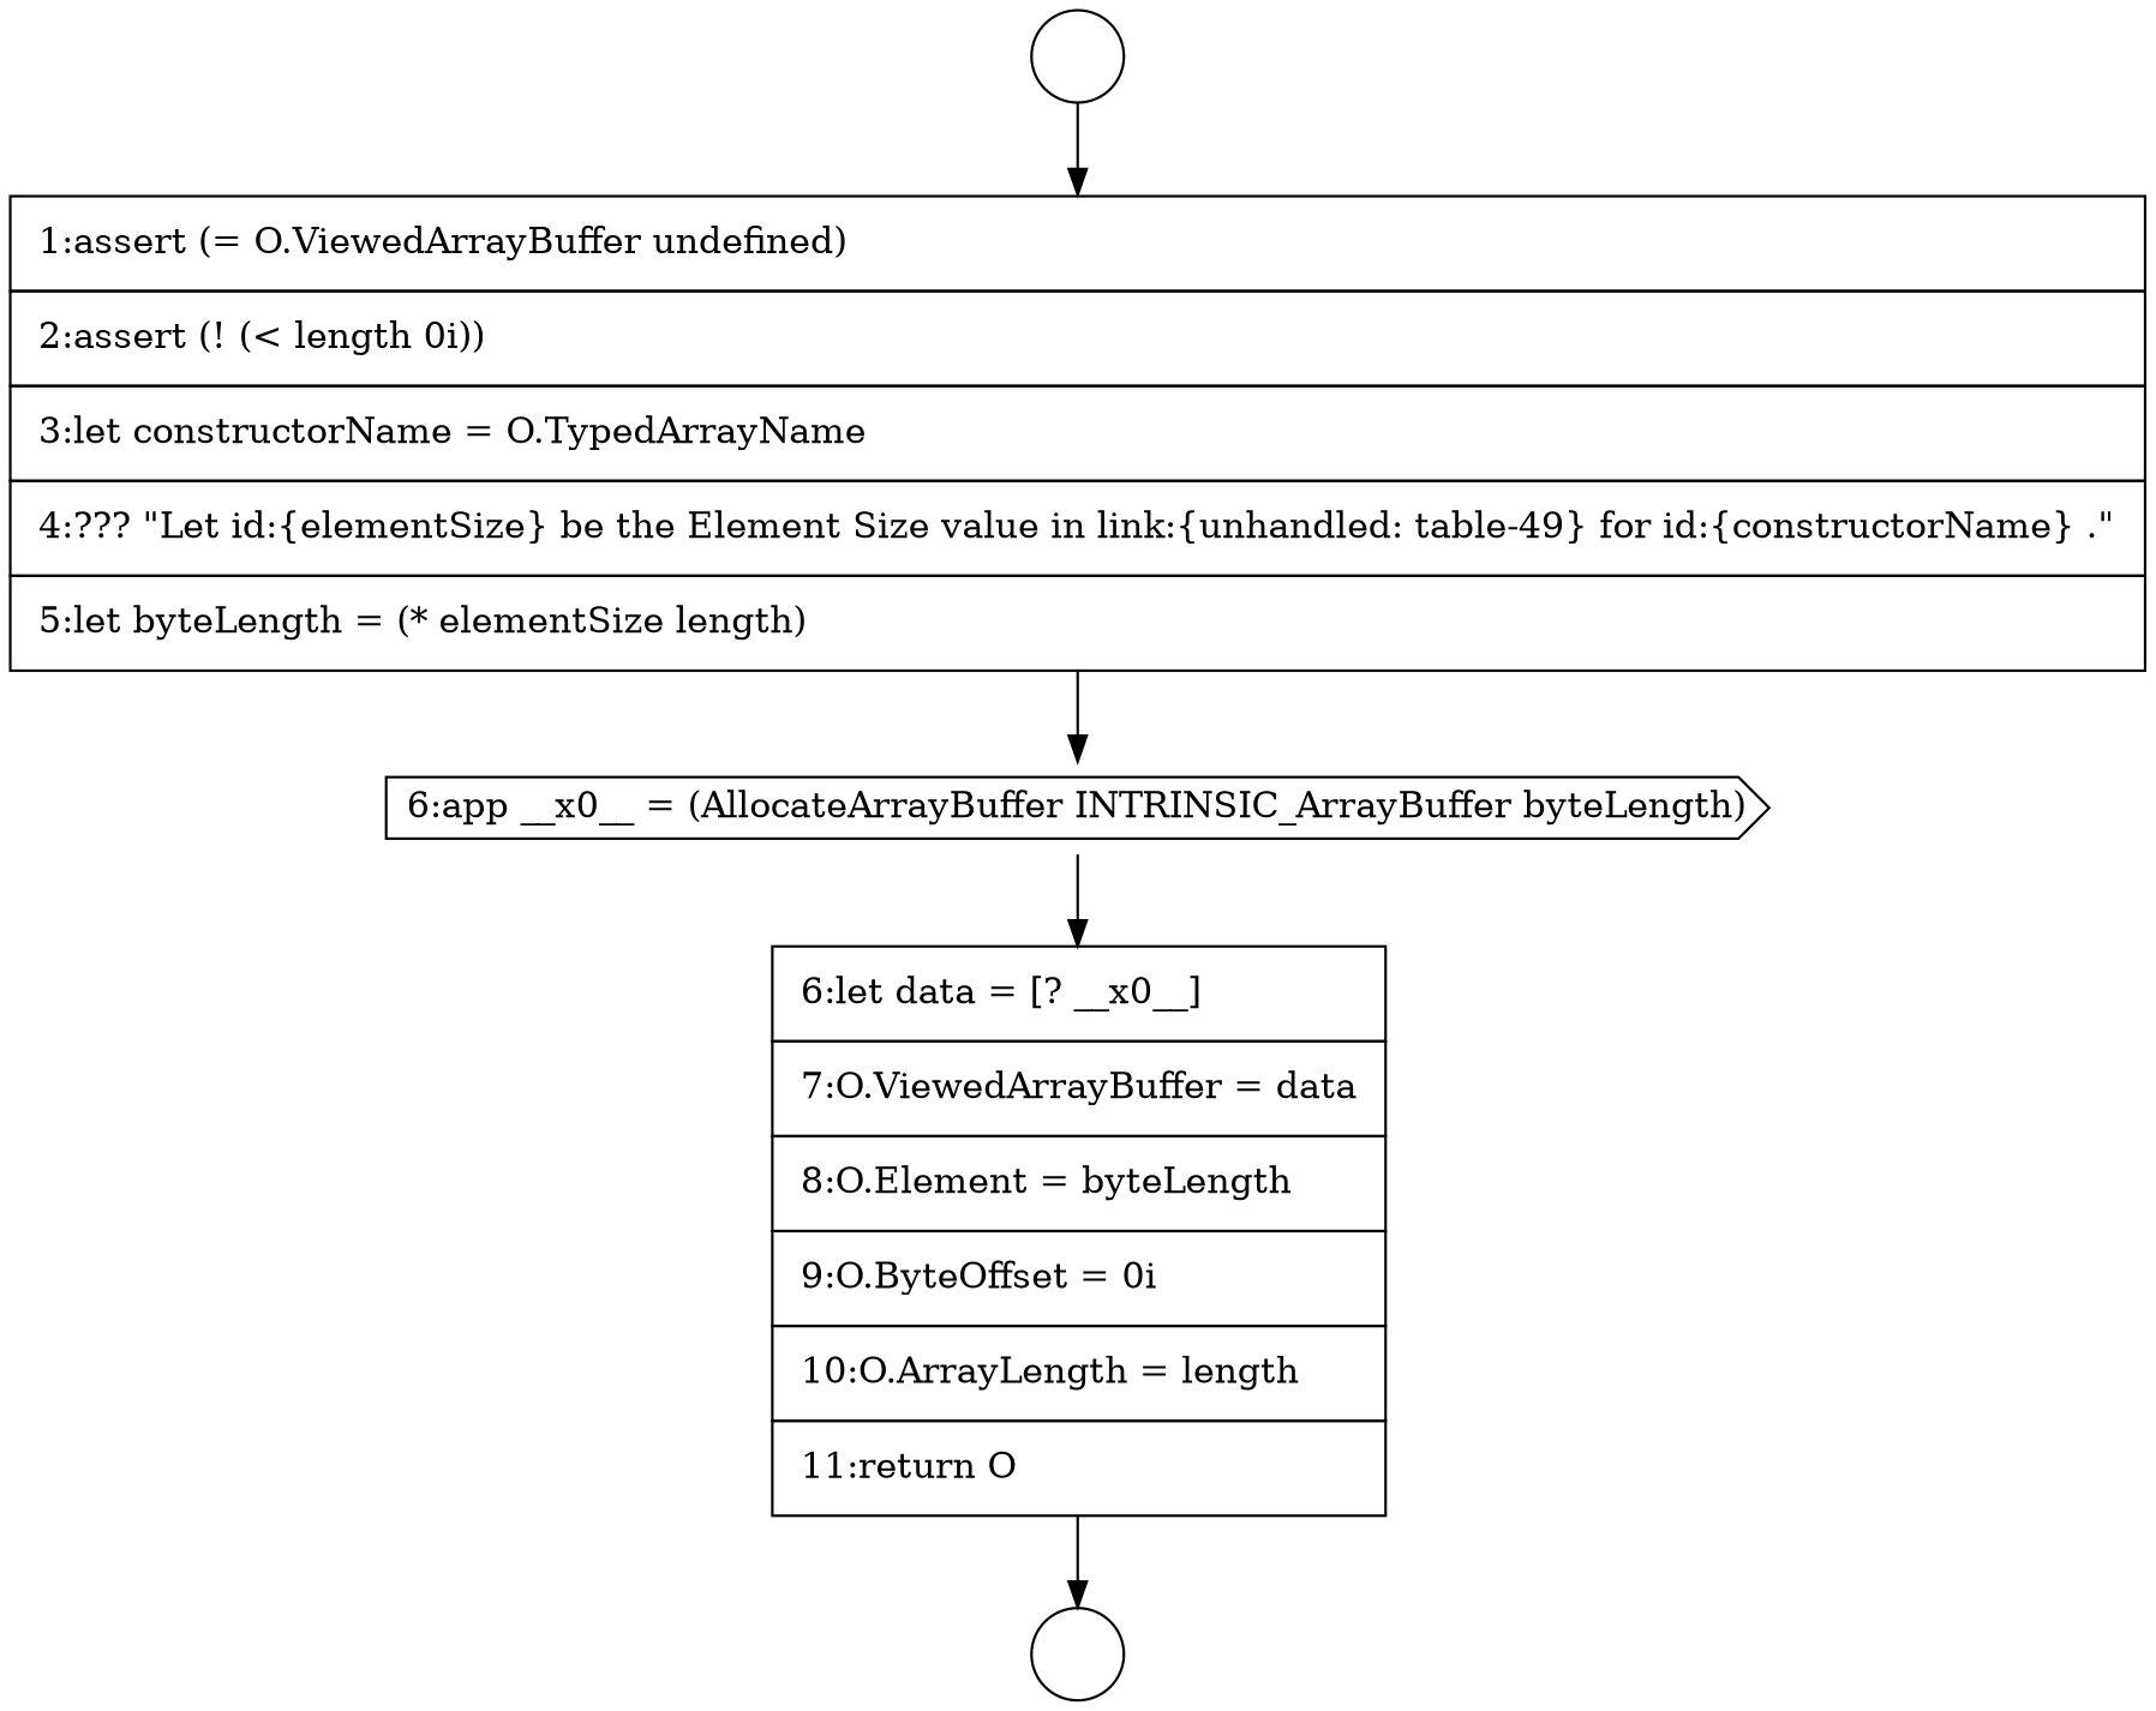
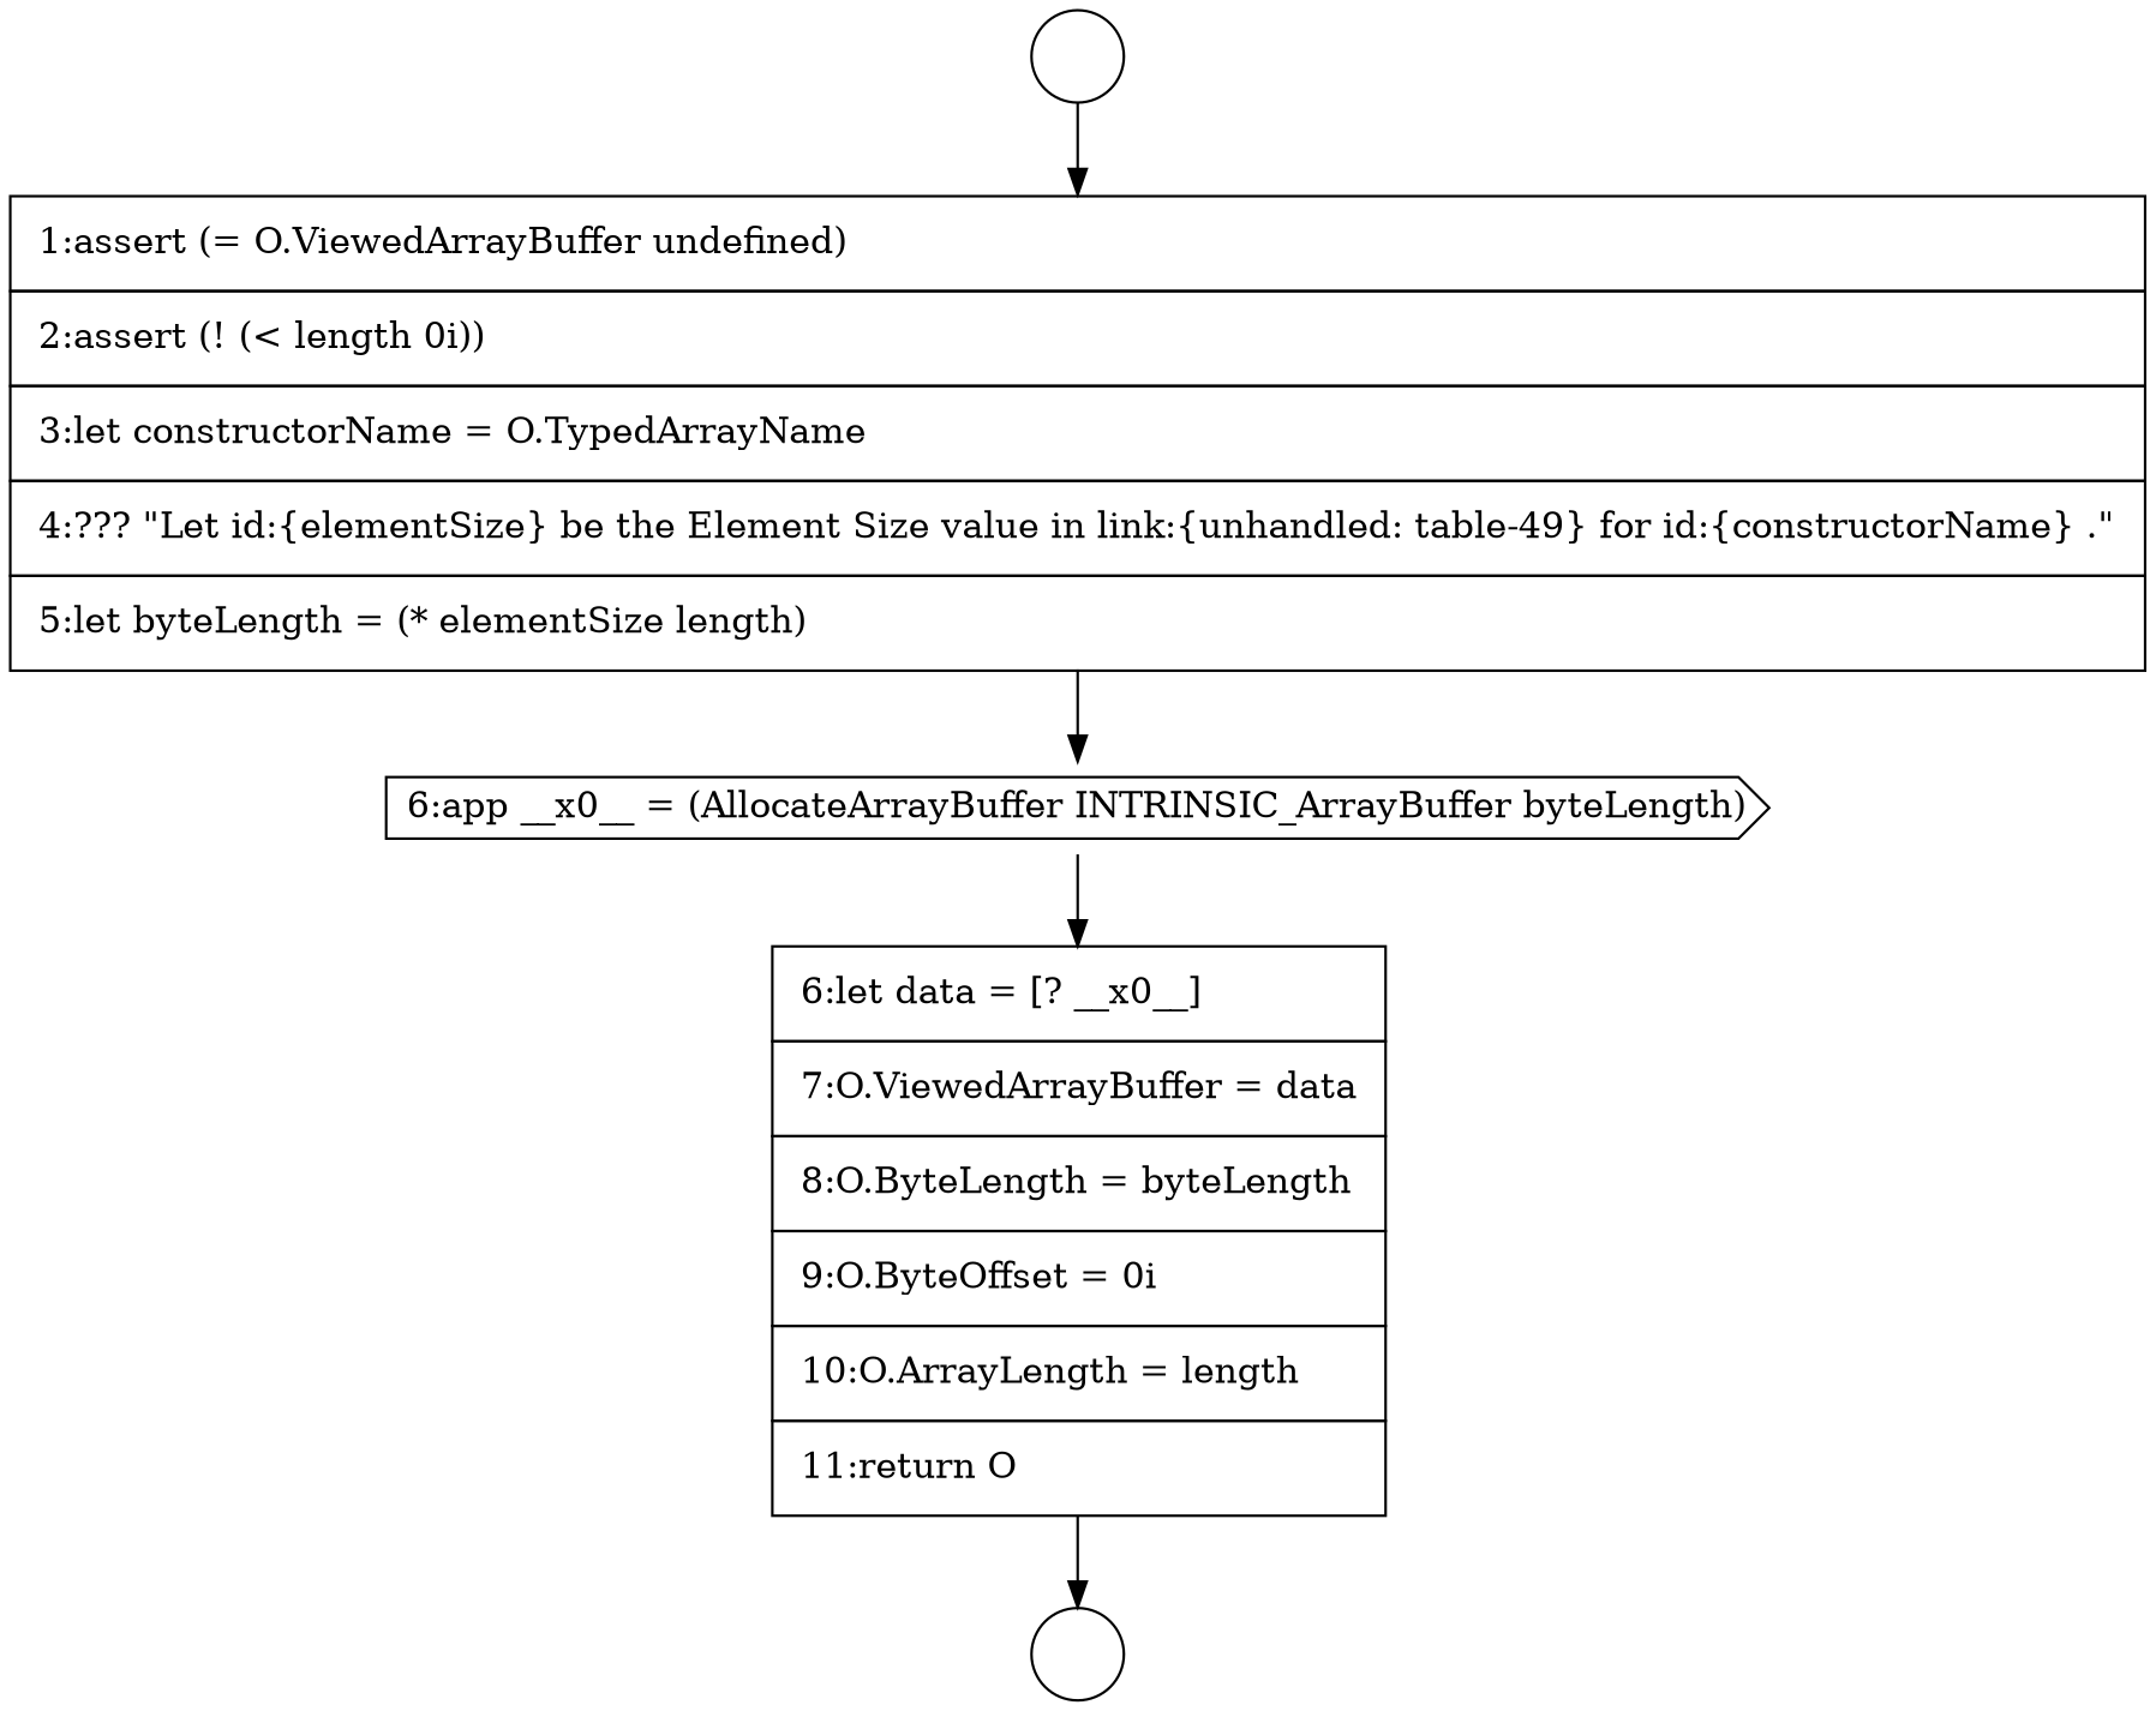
  digraph {
    node [color=black fillcolor=white shape=circle style=filled]
    edge [color=black]
    n1 [label=" "]
    n2 [label=<<font color="black">     <table border="0" cellborder="1" cellspacing="0" cellpadding="10">       <tr><td align="left">1:assert (= O.ViewedArrayBuffer undefined)</td></tr>       <tr><td align="left">2:assert (! (&lt; length 0i))</td></tr>       <tr><td align="left">3:let constructorName = O.TypedArrayName</td></tr>       <tr><td align="left">4:??? &quot;Let id:{elementSize} be the Element Size value in link:{unhandled: table-49} for id:{constructorName} .&quot;</td></tr>       <tr><td align="left">5:let byteLength = (* elementSize length)</td></tr>     </table>   </font>> margin=0 shape=none]
    n3 [label=<<font color="black">6:app __x0__ = (AllocateArrayBuffer INTRINSIC_ArrayBuffer byteLength)</font>> shape=cds]
-   n4 [label=<<font color="black">     <table border="0" cellborder="1" cellspacing="0" cellpadding="10">       <tr><td align="left">6:let data = [? __x0__]</td></tr>       <tr><td align="left">7:O.ViewedArrayBuffer = data</td></tr>       <tr><td align="left">8:O.Element = byteLength</td></tr>       <tr><td align="left">9:O.ByteOffset = 0i</td></tr>       <tr><td align="left">10:O.ArrayLength = length</td></tr>       <tr><td align="left">11:return O</td></tr>     </table>   </font>> margin=0 shape=none]
+   n4 [label=<<font color="black">     <table border="0" cellborder="1" cellspacing="0" cellpadding="10">       <tr><td align="left">6:let data = [? __x0__]</td></tr>       <tr><td align="left">7:O.ViewedArrayBuffer = data</td></tr>       <tr><td align="left">8:O.ByteLength = byteLength</td></tr>       <tr><td align="left">9:O.ByteOffset = 0i</td></tr>       <tr><td align="left">10:O.ArrayLength = length</td></tr>       <tr><td align="left">11:return O</td></tr>     </table>   </font>> margin=0 shape=none]
    n5 [label=" "]
    n2 -> n3
    n3 -> n4
    n4 -> n1
    n5 -> n2
  }
